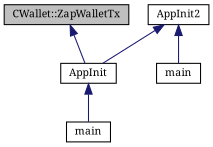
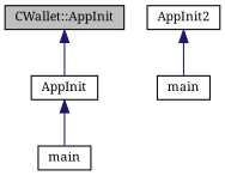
  digraph {
    fontname="Noto Serif"
    rankdir=TB
    node [color=black fillcolor=white fontname="Noto Serif" fontsize=10 shape=record style=filled]
    edge [color=midnightblue dir=back fontname="Noto Serif" fontsize=10 labelfontname=Helvetica labelfontsize=10 style=solid]
-   n1 [fillcolor=grey75 fontcolor=black height=0.2 label="CWallet::ZapWalletTx" width=0.4]
+   n1 [fillcolor=grey75 fontcolor=black height=0.2 label="CWallet::AppInit" width=0.4]
    n2 [height=0.2 label=AppInit width=0.4]
    n3 [height=0.2 label=AppInit2 width=0.4]
    n4 [height=0.2 label=main width=0.4]
    n5 [height=0.2 label=main width=0.4]
    n1 -> n2
    n2 -> n5
-   n3 -> n2
    n3 -> n4
  }
